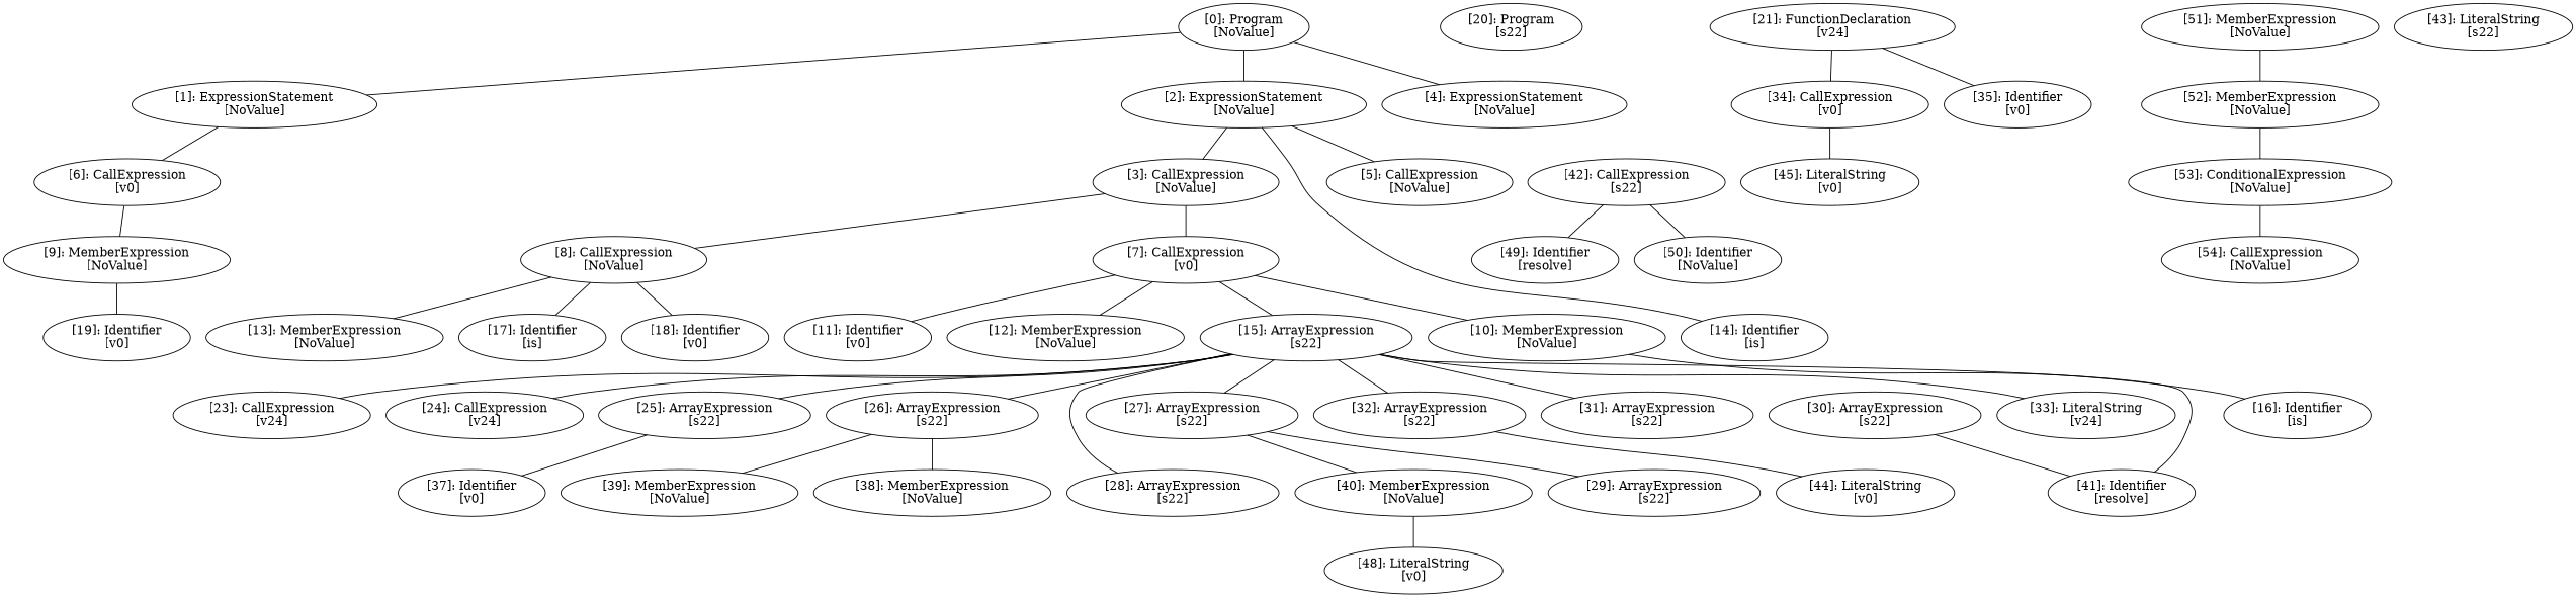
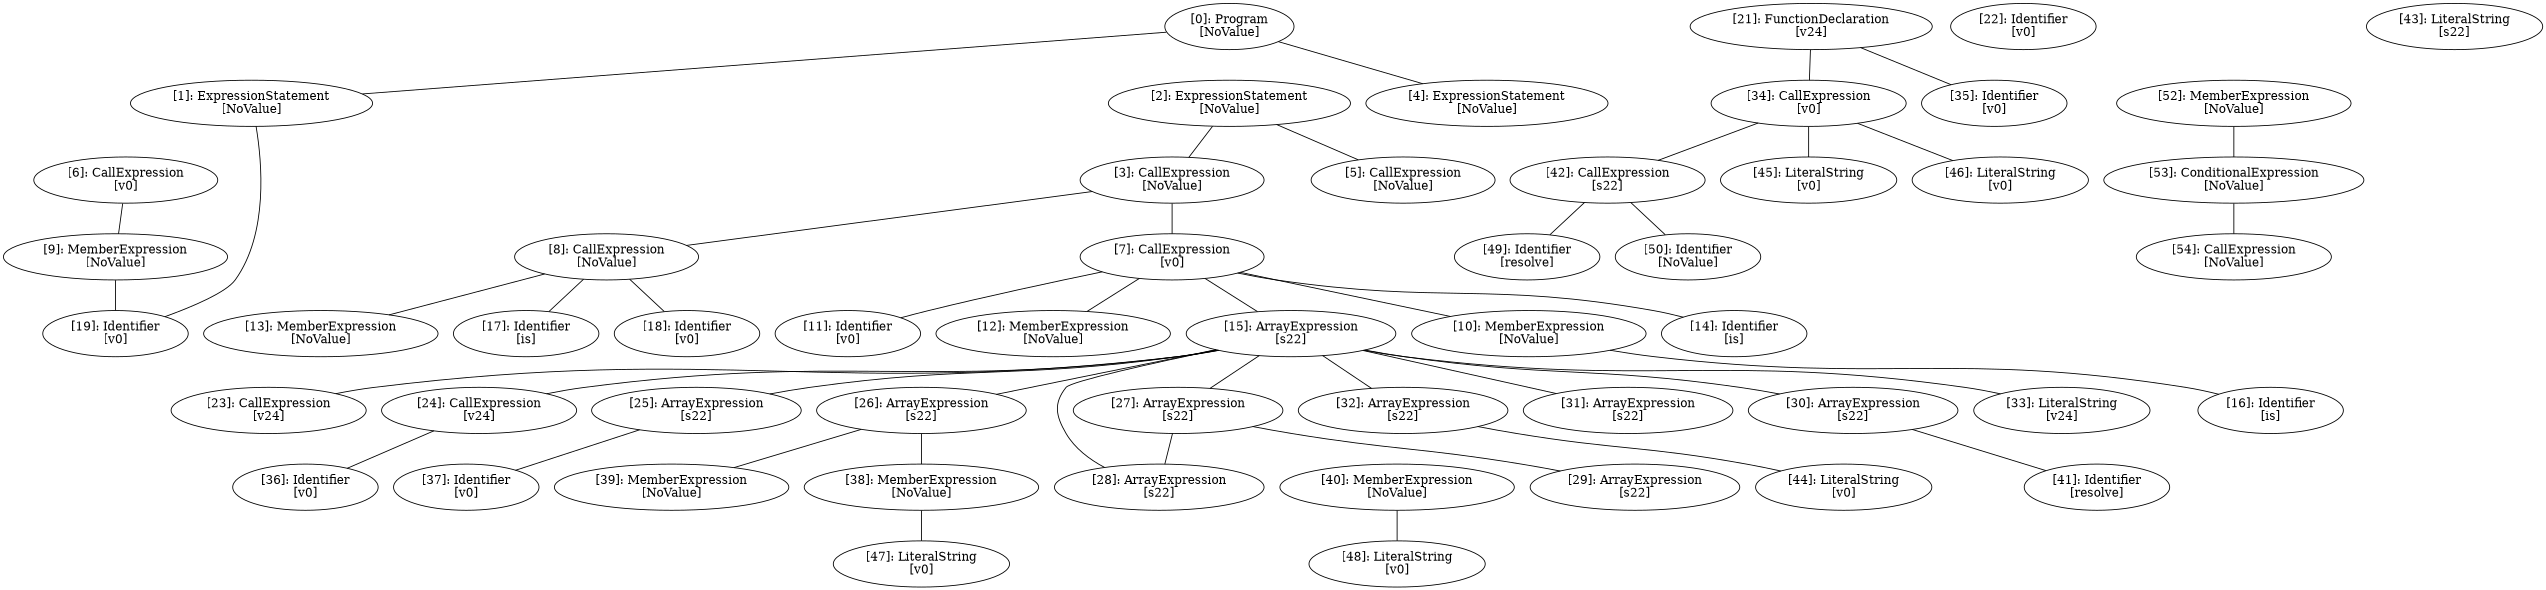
  graph {
    n1 [label="[0]: Program\n[NoValue]"]
    n2 [label="[1]: ExpressionStatement\n[NoValue]"]
    n3 [label="[2]: ExpressionStatement\n[NoValue]"]
    n4 [label="[4]: ExpressionStatement\n[NoValue]"]
    n5 [label="[6]: CallExpression\n[v0]"]
    n6 [label="[3]: CallExpression\n[NoValue]"]
    n7 [label="[5]: CallExpression\n[NoValue]"]
    n8 [label="[9]: MemberExpression\n[NoValue]"]
    n9 [label="[7]: CallExpression\n[v0]"]
    n10 [label="[8]: CallExpression\n[NoValue]"]
    n11 [label="[10]: MemberExpression\n[NoValue]"]
    n12 [label="[11]: Identifier\n[v0]"]
    n13 [label="[12]: MemberExpression\n[NoValue]"]
    n14 [label="[14]: Identifier\n[is]"]
    n15 [label="[15]: ArrayExpression\n[s22]"]
    n16 [label="[13]: MemberExpression\n[NoValue]"]
    n17 [label="[17]: Identifier\n[is]"]
    n18 [label="[18]: Identifier\n[v0]"]
    n19 [label="[19]: Identifier\n[v0]"]
    n20 [label="[16]: Identifier\n[is]"]
    n21 [label="[23]: CallExpression\n[v24]"]
    n22 [label="[24]: CallExpression\n[v24]"]
    n23 [label="[25]: ArrayExpression\n[s22]"]
    n24 [label="[26]: ArrayExpression\n[s22]"]
    n25 [label="[27]: ArrayExpression\n[s22]"]
    n26 [label="[28]: ArrayExpression\n[s22]"]
    n27 [label="[30]: ArrayExpression\n[s22]"]
    n28 [label="[31]: ArrayExpression\n[s22]"]
    n29 [label="[32]: ArrayExpression\n[s22]"]
    n30 [label="[33]: LiteralString\n[v24]"]
+   n31 [label="[36]: Identifier\n[v0]"]
    n32 [label="[37]: Identifier\n[v0]"]
    n33 [label="[38]: MemberExpression\n[NoValue]"]
    n34 [label="[39]: MemberExpression\n[NoValue]"]
    n35 [label="[29]: ArrayExpression\n[s22]"]
    n36 [label="[40]: MemberExpression\n[NoValue]"]
    n37 [label="[41]: Identifier\n[resolve]"]
    n38 [label="[44]: LiteralString\n[v0]"]
-   n39 [label="[20]: Program\n[s22]"]
    n40 [label="[21]: FunctionDeclaration\n[v24]"]
    n41 [label="[34]: CallExpression\n[v0]"]
    n42 [label="[35]: Identifier\n[v0]"]
    n43 [label="[42]: CallExpression\n[s22]"]
    n44 [label="[45]: LiteralString\n[v0]"]
+   n45 [label="[46]: LiteralString\n[v0]"]
+   n46 [label="[22]: Identifier\n[v0]"]
+   n47 [label="[47]: LiteralString\n[v0]"]
    n48 [label="[48]: LiteralString\n[v0]"]
    n49 [label="[49]: Identifier\n[resolve]"]
    n50 [label="[50]: Identifier\n[NoValue]"]
-   n51 [label="[51]: MemberExpression\n[NoValue]"]
    n52 [label="[52]: MemberExpression\n[NoValue]"]
    n53 [label="[43]: LiteralString\n[s22]"]
    n54 [label="[53]: ConditionalExpression\n[NoValue]"]
    n55 [label="[54]: CallExpression\n[NoValue]"]
    n1 -- n2
-   n1 -- n3
    n1 -- n4
-   n2 -- n5
+   n2 -- n19
    n3 -- n6
    n3 -- n7
    n5 -- n8
    n6 -- n9
    n6 -- n10
    n8 -- n19
    n9 -- n11
    n9 -- n12
    n9 -- n13
-   n3 -- n14
+   n9 -- n14
    n9 -- n15
    n10 -- n16
    n10 -- n17
    n10 -- n18
    n11 -- n20
    n15 -- n21
    n15 -- n22
    n15 -- n23
    n15 -- n24
    n15 -- n25
    n15 -- n26
-   n15 -- n37
+   n15 -- n27
    n15 -- n28
    n15 -- n29
    n15 -- n30
+   n22 -- n31
    n23 -- n32
    n24 -- n33
    n24 -- n34
    n25 -- n35
-   n25 -- n36
+   n25 -- n26
    n27 -- n37
    n29 -- n38
+   n33 -- n47
    n36 -- n48
    n40 -- n41
    n40 -- n42
+   n41 -- n43
    n41 -- n44
+   n41 -- n45
    n43 -- n49
    n43 -- n50
-   n51 -- n52
    n52 -- n54
    n54 -- n55
  }
